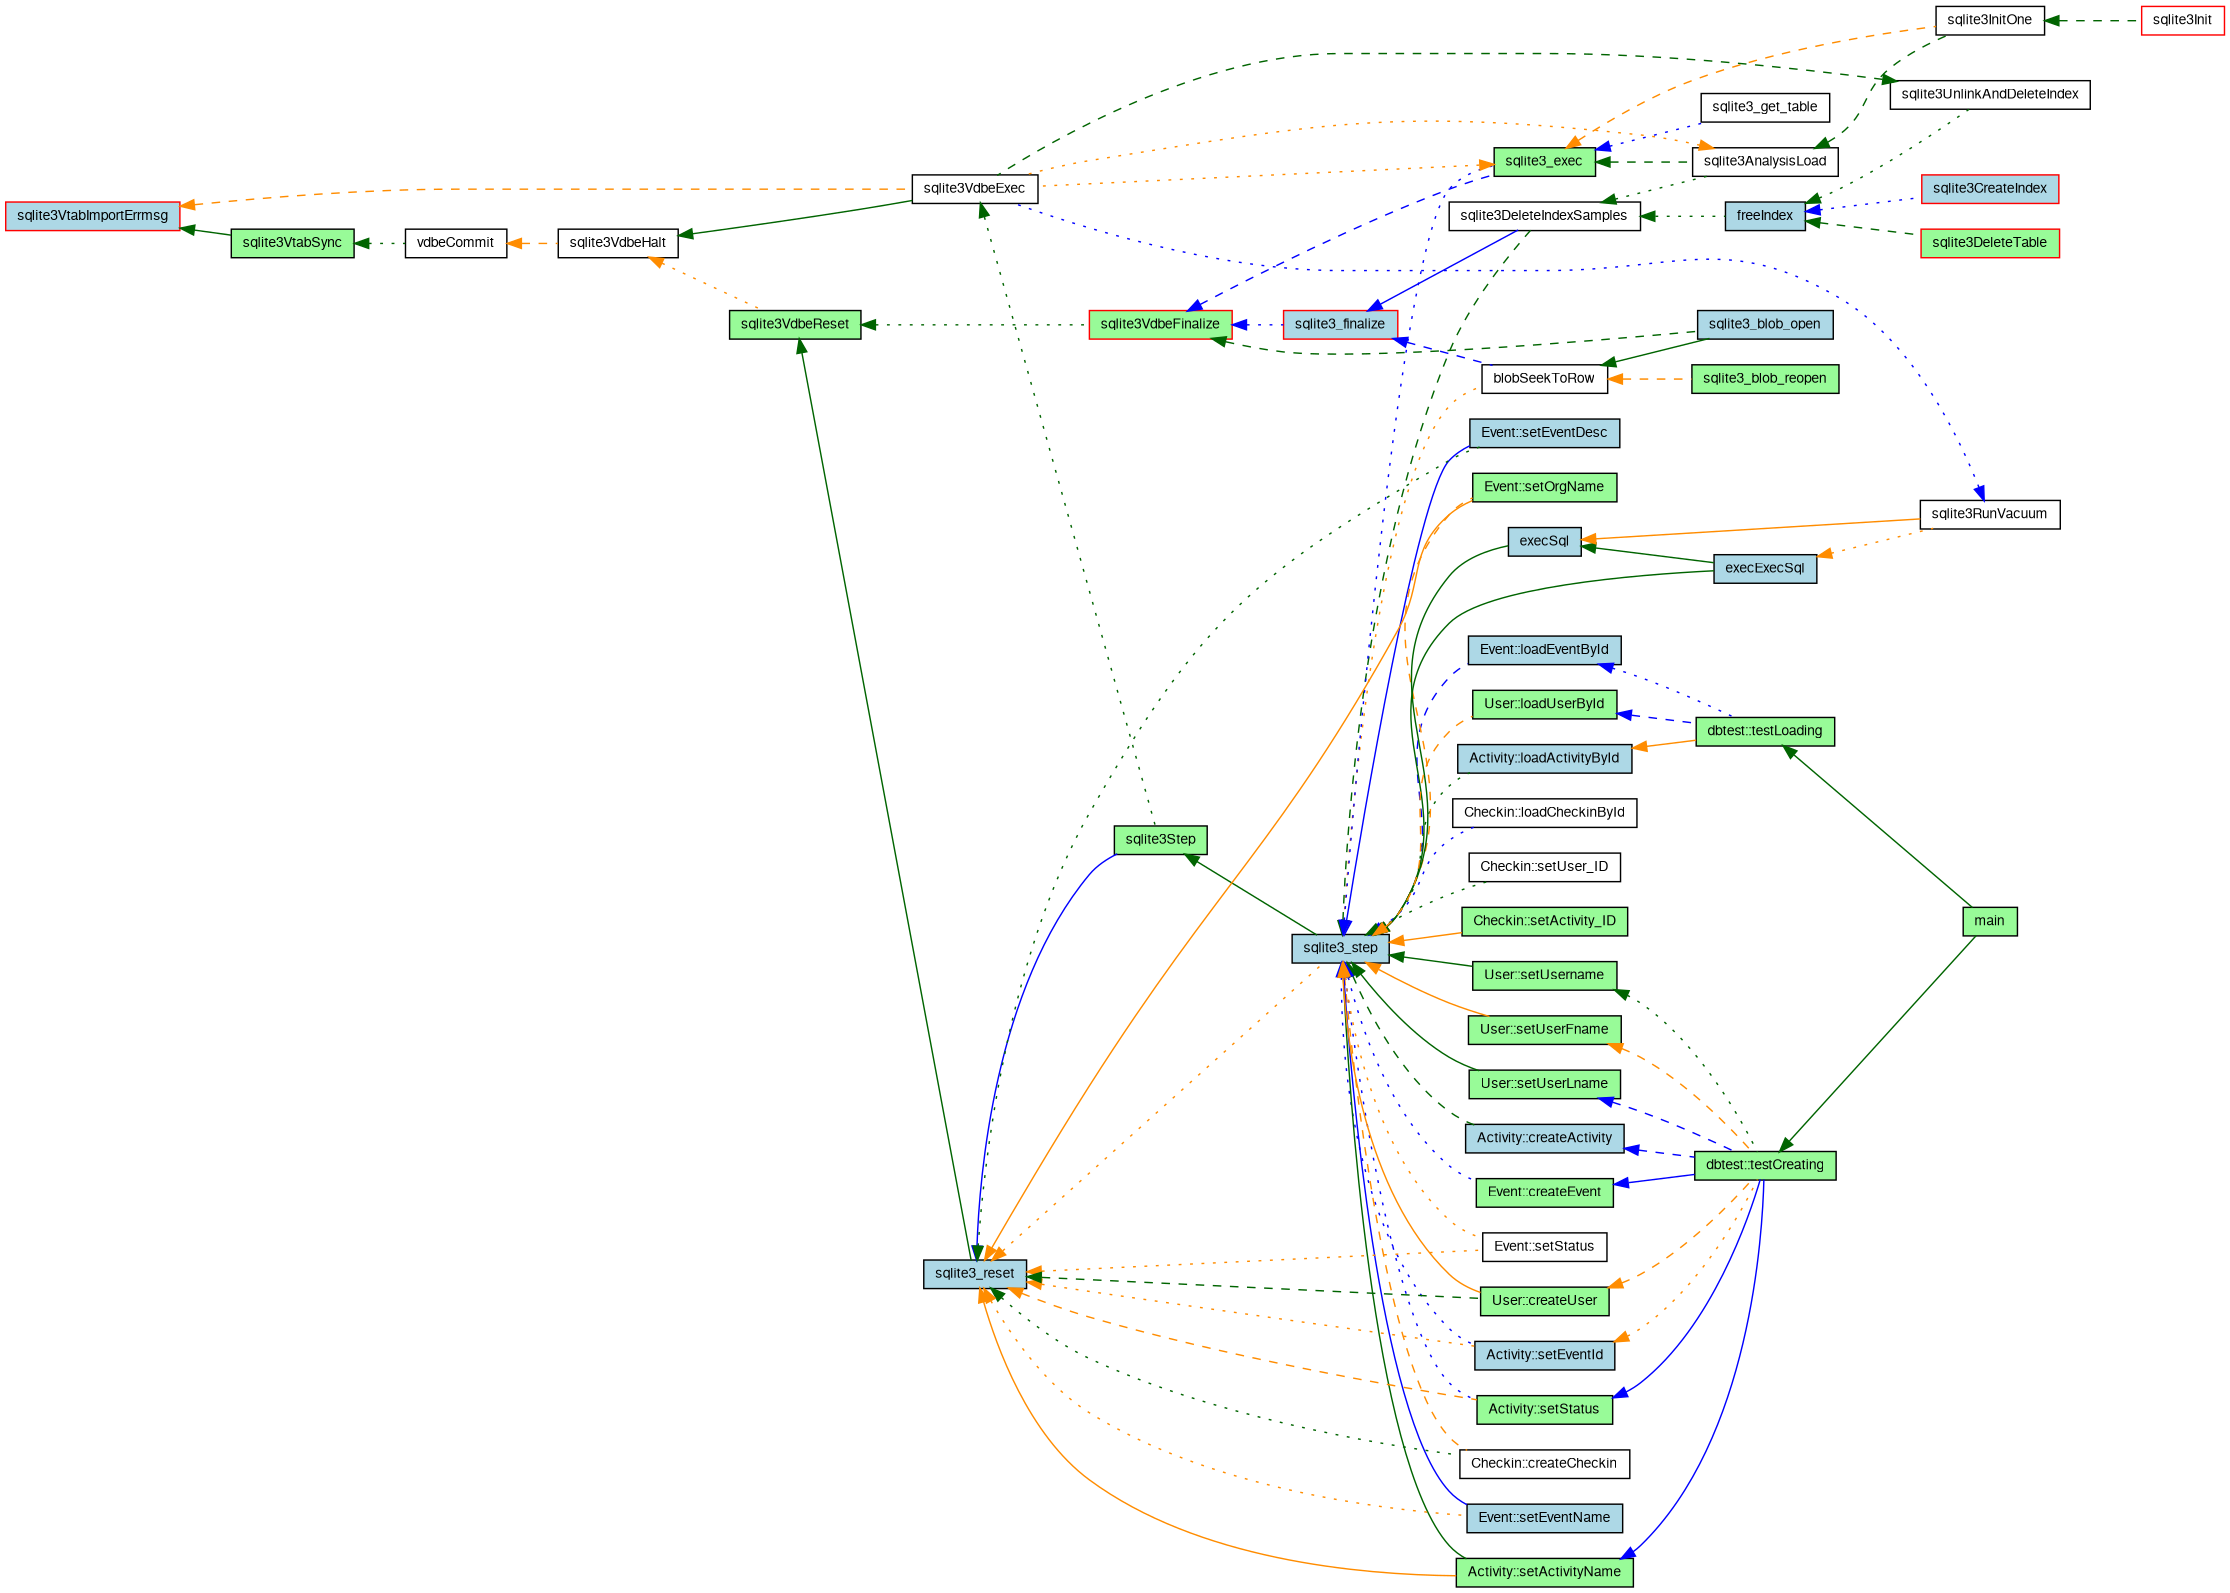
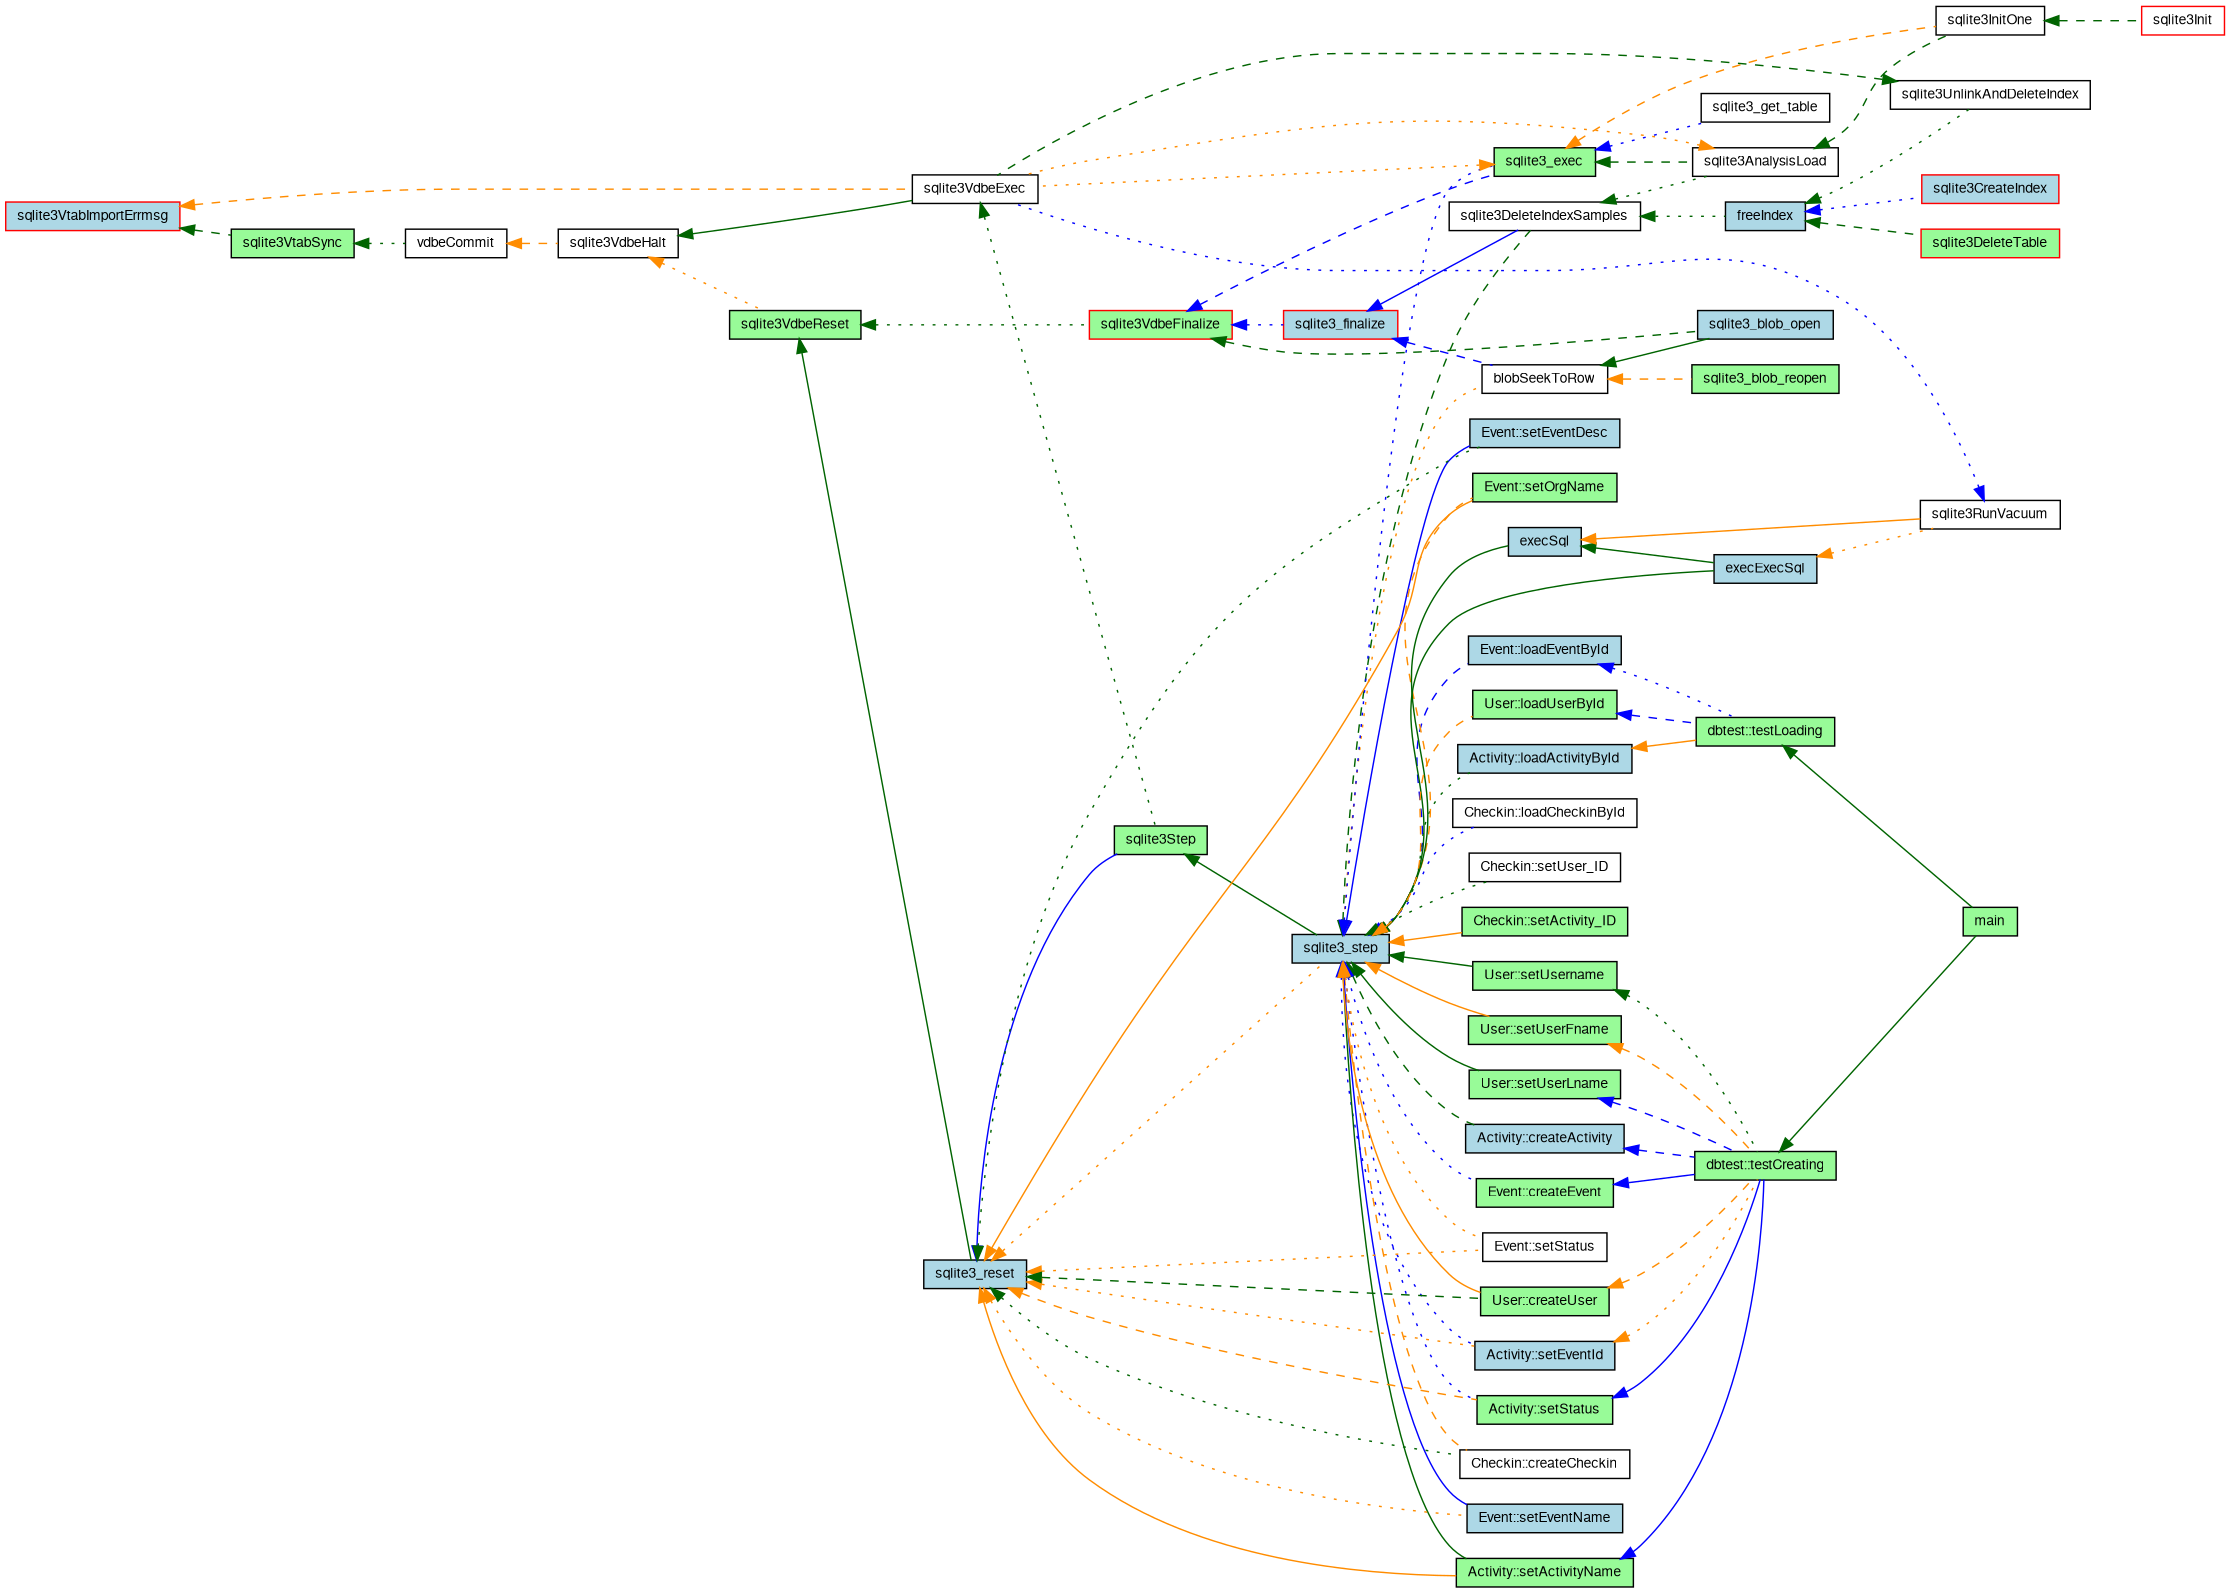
  digraph {
    rankdir=LR
    node [color=black fillcolor=palegreen fontname=FreeSans fontsize=10 shape=record style=filled]
    edge [color=darkgreen dir=back fontname=FreeSans fontsize=10 labelfontname=FreeSans labelfontsize=10 style=dotted]
    n1 [color=red fillcolor=lightblue fontcolor=black height=0.2 label=sqlite3VtabImportErrmsg width=0.4]
    n2 [fillcolor=white height=0.2 label=sqlite3VdbeExec width=0.4]
    n3 [height=0.2 label=sqlite3VtabSync width=0.4]
    n4 [height=0.2 label=sqlite3Step width=0.4]
    n5 [fillcolor=white height=0.2 label=vdbeCommit width=0.4]
    n6 [fillcolor=lightblue height=0.2 label=sqlite3_step width=0.4]
    n7 [fillcolor=lightblue height=0.2 label="Activity::createActivity" width=0.4]
    n8 [fillcolor=lightblue height=0.2 label="Activity::loadActivityById" width=0.4]
    n9 [fillcolor=lightblue height=0.2 label="Activity::setEventId" width=0.4]
    n10 [height=0.2 label="Activity::setActivityName" width=0.4]
    n11 [height=0.2 label="Activity::setStatus" width=0.4]
    n12 [fillcolor=white height=0.2 label="Checkin::createCheckin" width=0.4]
    n13 [fillcolor=white height=0.2 label="Checkin::loadCheckinById" width=0.4]
    n14 [fillcolor=white height=0.2 label="Checkin::setUser_ID" width=0.4]
    n15 [height=0.2 label="Checkin::setActivity_ID" width=0.4]
    n16 [height=0.2 label="Event::createEvent" width=0.4]
    n17 [fillcolor=lightblue height=0.2 label="Event::loadEventById" width=0.4]
    n18 [fillcolor=lightblue height=0.2 label="Event::setEventName" width=0.4]
    n19 [fillcolor=lightblue height=0.2 label="Event::setEventDesc" width=0.4]
    n20 [height=0.2 label="Event::setOrgName" width=0.4]
    n21 [fillcolor=white height=0.2 label="Event::setStatus" width=0.4]
    n22 [fillcolor=white height=0.2 label=blobSeekToRow width=0.4]
    n23 [fillcolor=white height=0.2 label=sqlite3DeleteIndexSamples width=0.4]
    n24 [height=0.2 label=sqlite3_exec width=0.4]
    n25 [fillcolor=lightblue height=0.2 label=execSql width=0.4]
    n26 [fillcolor=lightblue height=0.2 label=execExecSql width=0.4]
    n27 [height=0.2 label="User::createUser" width=0.4]
    n28 [height=0.2 label="User::loadUserById" width=0.4]
    n29 [height=0.2 label="User::setUsername" width=0.4]
    n30 [height=0.2 label="User::setUserFname" width=0.4]
    n31 [height=0.2 label="User::setUserLname" width=0.4]
    n32 [height=0.2 label="dbtest::testCreating" width=0.4]
    n33 [height=0.2 label="dbtest::testLoading" width=0.4]
    n34 [fillcolor=lightblue height=0.2 label=sqlite3_blob_open width=0.4]
    n35 [height=0.2 label=sqlite3_blob_reopen width=0.4]
    n36 [fillcolor=white height=0.2 label=sqlite3AnalysisLoad width=0.4]
    n37 [fillcolor=lightblue height=0.2 label=freeIndex width=0.4]
    n38 [fillcolor=white height=0.2 label=sqlite3InitOne width=0.4]
    n39 [fillcolor=white height=0.2 label=sqlite3_get_table width=0.4]
    n40 [fillcolor=white height=0.2 label=sqlite3RunVacuum width=0.4]
    n41 [height=0.2 label=main width=0.4]
    n42 [fillcolor=white height=0.2 label=sqlite3UnlinkAndDeleteIndex width=0.4]
    n43 [color=red height=0.2 label=sqlite3DeleteTable width=0.4]
    n44 [color=red fillcolor=lightblue height=0.2 label=sqlite3CreateIndex width=0.4]
    n45 [color=red fillcolor=white height=0.2 label=sqlite3Init width=0.4]
    n46 [fillcolor=white height=0.2 label=sqlite3VdbeHalt width=0.4]
    n47 [height=0.2 label=sqlite3VdbeReset width=0.4]
    n48 [color=red height=0.2 label=sqlite3VdbeFinalize width=0.4]
    n49 [fillcolor=lightblue height=0.2 label=sqlite3_reset width=0.4]
    n50 [color=red fillcolor=lightblue height=0.2 label=sqlite3_finalize width=0.4]
    n1 -> n2 [color=darkorange style=dashed]
-   n1 -> n3 [style=solid]
+   n1 -> n3 [style=dashed]
    n2 -> n4
    n3 -> n5
    n4 -> n6 [style=solid]
    n5 -> n46 [color=darkorange style=dashed]
    n6 -> n7 [style=dashed]
    n6 -> n8
    n6 -> n9 [color=blue]
    n6 -> n10 [style=solid]
    n6 -> n11 [color=blue]
    n6 -> n12 [color=darkorange style=dashed]
    n6 -> n13 [color=blue]
    n6 -> n14
    n6 -> n15 [color=darkorange style=solid]
    n6 -> n16 [color=blue]
    n6 -> n17 [color=blue style=dashed]
    n6 -> n18 [color=blue style=solid]
    n6 -> n19 [color=blue style=solid]
    n6 -> n20 [color=darkorange style=dashed]
    n6 -> n21 [color=darkorange]
    n6 -> n22 [color=darkorange]
    n6 -> n23 [style=dashed]
    n6 -> n24 [color=blue]
    n6 -> n25 [style=solid]
    n6 -> n26 [style=solid]
    n6 -> n27 [color=darkorange style=solid]
    n6 -> n28 [color=darkorange style=dashed]
    n6 -> n29 [style=solid]
    n6 -> n30 [color=darkorange style=solid]
    n6 -> n31 [style=solid]
    n7 -> n32 [color=blue style=dashed]
    n8 -> n33 [color=darkorange style=solid]
    n9 -> n32 [color=darkorange]
    n10 -> n32 [color=blue style=solid]
    n11 -> n32 [color=blue style=solid]
    n16 -> n32 [color=blue style=solid]
    n17 -> n33 [color=blue]
    n22 -> n34 [style=solid]
    n22 -> n35 [color=darkorange style=dashed]
    n23 -> n36
    n23 -> n37
    n24 -> n2 [color=darkorange]
    n24 -> n36 [style=dashed]
    n24 -> n38 [color=darkorange style=dashed]
    n24 -> n39 [color=blue]
    n25 -> n26 [style=solid]
    n25 -> n40 [color=darkorange style=solid]
    n26 -> n40 [color=darkorange]
    n27 -> n32 [color=darkorange style=dashed]
    n28 -> n33 [color=blue style=dashed]
    n29 -> n32
    n30 -> n32 [color=darkorange style=dashed]
    n31 -> n32 [color=blue style=dashed]
    n32 -> n41 [style=solid]
    n33 -> n41 [style=solid]
    n36 -> n2 [color=darkorange]
    n36 -> n38 [style=dashed]
    n37 -> n42
    n37 -> n43 [style=dashed]
    n37 -> n44 [color=blue]
    n38 -> n45 [style=dashed]
    n40 -> n2 [color=blue]
    n42 -> n2 [style=dashed]
    n46 -> n2 [style=solid]
    n46 -> n47 [color=darkorange]
    n47 -> n48
    n47 -> n49 [style=solid]
    n48 -> n24 [color=blue style=dashed]
    n48 -> n34 [style=dashed]
    n48 -> n50 [color=blue]
    n49 -> n4 [color=blue style=solid]
    n49 -> n6 [color=darkorange]
    n49 -> n9 [color=darkorange]
    n49 -> n10 [color=darkorange style=solid]
    n49 -> n11 [color=darkorange style=dashed]
    n49 -> n12
    n49 -> n18 [color=darkorange]
    n49 -> n19
    n49 -> n20 [color=darkorange style=solid]
    n49 -> n21 [color=darkorange]
    n49 -> n27 [style=dashed]
    n50 -> n22 [color=blue style=dashed]
    n50 -> n23 [color=blue style=solid]
  }
